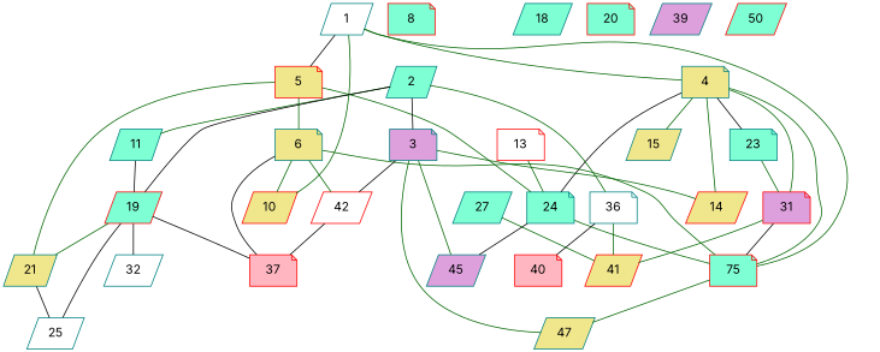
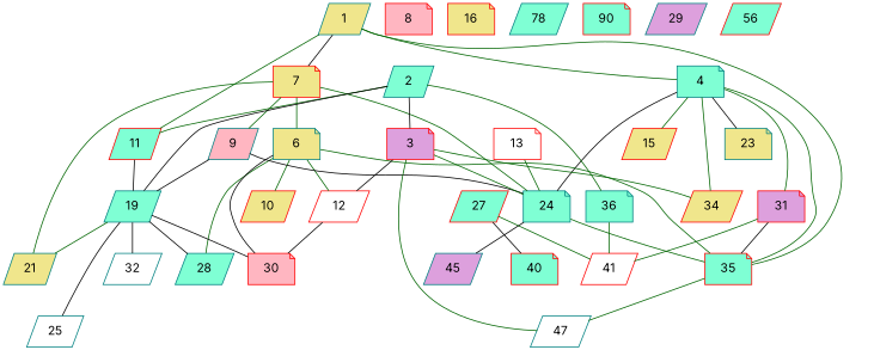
  graph {
    fontname=Inter
    node [color=teal fillcolor=aquamarine fontname=Inter shape=parallelogram style=filled]
    edge [color=darkgreen fontname=Inter]
-   1 [fillcolor=white super="+29"]
-   4 [fillcolor=khaki shape=note super="+17"]
-   5 [color=red fillcolor=khaki shape=note super="+22"]
-   11
-   35 [color=red shape=note super="+46" label=75]
+   1 [fillcolor=khaki super="+29"]
+   4 [shape=note super="+17"]
+   5 [color=red fillcolor=khaki shape=note super="+22" label=7]
+   11 [color=red]
+   35 [color=red shape=note super="+46"]
    24 [shape=note super="+33"]
-   34 [color=red fillcolor=khaki label=14]
-   15 [fillcolor=khaki]
-   23 [shape=note super="+42"]
+   34 [color=red fillcolor=khaki]
+   15 [color=red fillcolor=khaki]
+   23 [fillcolor=khaki shape=note super="+42"]
    31 [color=red fillcolor=plum shape=note super="+43"]
    6 [fillcolor=khaki shape=note super="+7"]
+   9 [fillcolor=lightpink]
    21 [fillcolor=khaki]
-   19 [color=red super="+26"]
-   47 [fillcolor=khaki super="+48"]
+   19 [super="+26"]
+   47 [fillcolor=white super="+48"]
    2 [super="+44"]
-   3 [fillcolor=plum shape=note super="+30"]
-   36 [fillcolor=white shape=note]
-   12 [color=red fillcolor=white super="+14" label=42]
-   37 [color=red fillcolor=lightpink shape=note]
+   3 [color=red fillcolor=plum shape=note super="+30"]
+   36 [shape=note]
+   12 [color=red fillcolor=white super="+14"]
+   28
+   37 [color=red fillcolor=lightpink shape=note label=30]
    25 [fillcolor=white super="+38"]
    32 [fillcolor=white]
-   41 [color=red fillcolor=khaki super="+49"]
-   40 [color=red fillcolor=lightpink shape=note]
+   41 [color=red fillcolor=white super="+49"]
+   40 [color=red shape=note]
    45 [fillcolor=plum]
    10 [color=red fillcolor=khaki]
-   8 [color=red shape=note]
+   8 [color=red fillcolor=lightpink shape=note]
    13 [color=red fillcolor=white shape=note]
-   18
-   20 [color=red shape=note]
-   27
-   39 [fillcolor=plum]
-   50 [color=red]
+   16 [color=red fillcolor=khaki shape=note]
+   18 [label=78]
+   20 [color=red shape=note label=90]
+   27 [color=red]
+   39 [fillcolor=plum label=29]
+   50 [color=red label=56]
    1 -- 4
    1 -- 5 [color=black]
-   1 -- 10
+   1 -- 11
    1 -- 35
    4 -- 35
    4 -- 24 [color=black]
    4 -- 34
    4 -- 15
    4 -- 23 [color=black]
    4 -- 31
    5 -- 24
    5 -- 6
+   5 -- 9
    5 -- 21
    11 -- 19 [color=black]
    35 -- 47
    24 -- 35
    24 -- 45 [color=black]
-   23 -- 31
    31 -- 35 [color=black]
    31 -- 41
    6 -- 35
    6 -- 12
+   6 -- 28
    6 -- 37 [color=black]
    6 -- 10
-   21 -- 25 [color=black]
+   9 -- 24 [color=black]
+   9 -- 19 [color=black]
    19 -- 21
+   19 -- 28 [color=black]
    19 -- 37 [color=black]
    19 -- 25 [color=black]
    19 -- 32 [color=black]
    2 -- 11
    2 -- 19 [color=black]
    2 -- 3 [color=black]
    2 -- 36
-   3 -- 45
+   3 -- 24
    3 -- 34
    3 -- 47
    3 -- 12 [color=black]
    36 -- 41
-   36 -- 40 [color=black]
+   27 -- 40 [color=black]
    12 -- 37 [color=black]
    13 -- 24
    27 -- 41
  }
